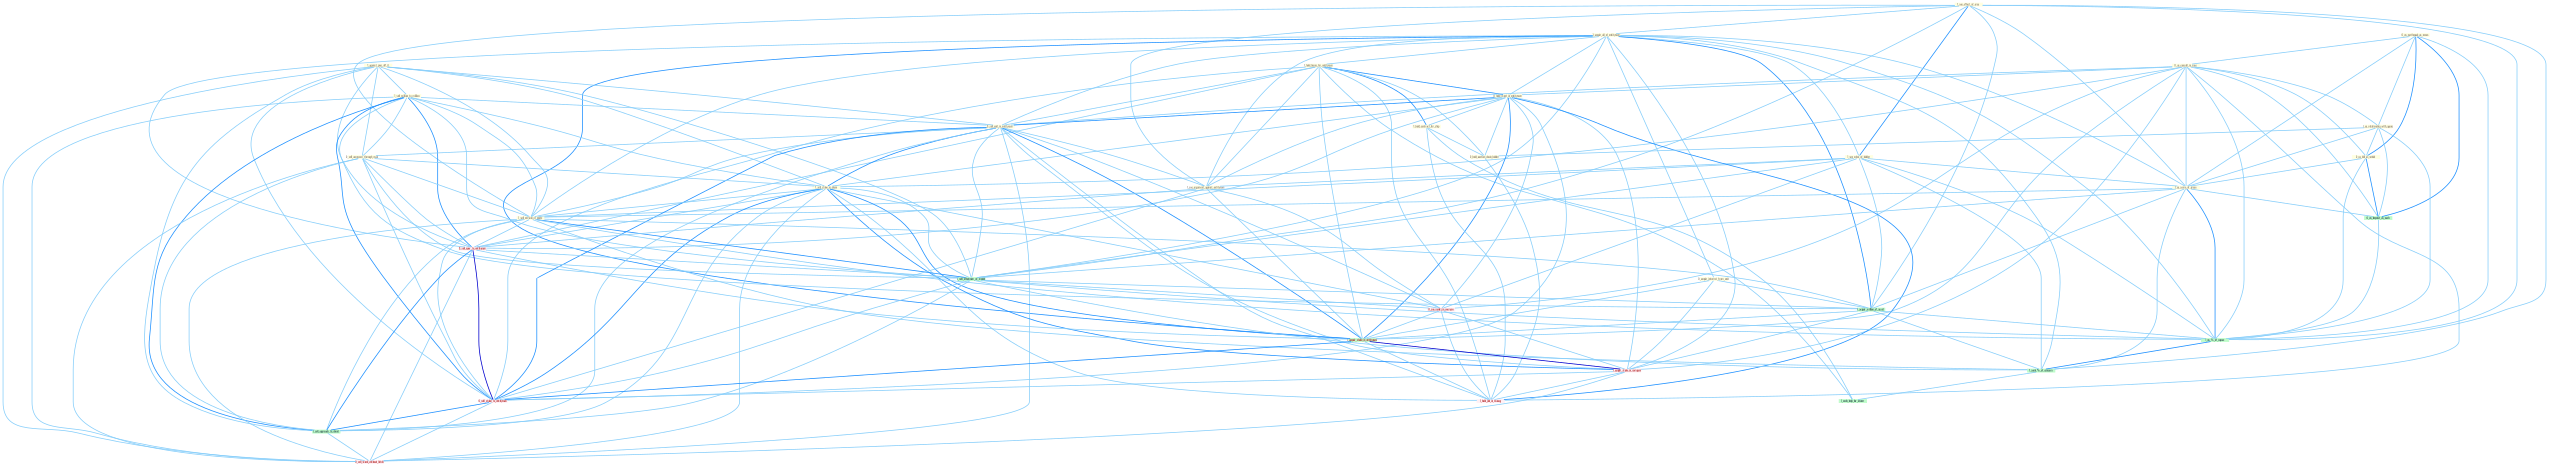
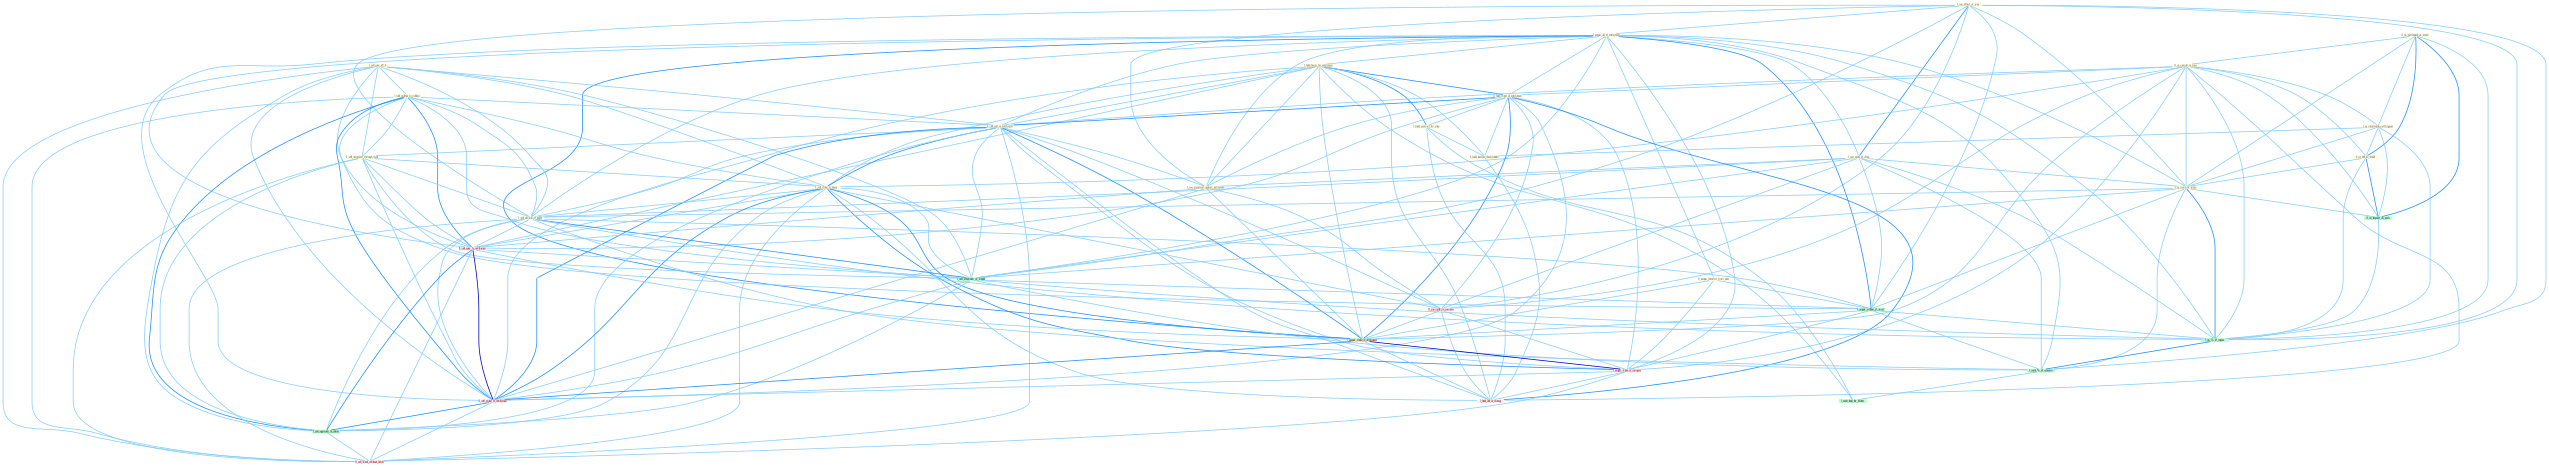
  graph {
    fontname=Oswald
    node [color="#ffffe0" fixedsize=true fontcolor="#8b7d6b" fontname=Oswald fontsize=4 shape=polygon style=filled]
    edge [color="#87cefa" fontname=Oswald w=1]
    "1_see_effect_of_eros " [height=.06 width=.5]
    "1_acquir_all_of_entitynam " [height=.06 width=.5]
-   "1_sell_piec_off_it " [height=.06 width=.5 label="1_against_piec_off_it"]
+   "1_sell_piec_off_it " [height=.06 width=.5]
    "1_hold_licens_for_entitynam " [height=.06 width=.5]
-   "1_see_veloc_of_drop " [height=.06 width=.5 label="1_see_veloc_of_bidder"]
+   "1_see_veloc_of_drop " [height=.06 width=.5]
    "1_sell_million_to_million " [height=.06 width=.5]
    "0_us_earthquak_as_excus " [height=.06 width=.5]
    "0_us_consult_in_case " [height=.06 width=.5]
    "0_acquir_interest_from_unit " [height=.06 width=.5]
    "0_hold_meet_in_entitynam " [height=.06 width=.5]
    "1_us_relationship_with_agenc " [height=.06 width=.5]
    "0_sell_unit_in_entitynam " [height=.06 width=.5]
    "1_hold_contract_for_ship " [height=.06 width=.5]
    "0_sell_accessori_through_mail " [height=.06 width=.5]
    "1_sell_stake_in_chain " [height=.06 width=.5]
    "0_us_bill_as_vehicl " [height=.06 width=.5]
    n17 [height=.06 label="0_hold_auction_chain_bidder" width=.5]
    "1_us_some_of_proce " [height=.06 width=.5]
    "1_sell_version_of_devic " [height=.06 width=.5]
    "1_see_argument_against_entitynam " [height=.06 width=.5]
    "0_sell_oper_to_entitynam " [color="#fff0f5" fontcolor="#b22222" height=.06 width=.5]
    "0_see_vaniti_in_everyon " [color="#fff0f5" fontcolor="#b22222" height=.06 width=.5]
    "1_acquir_stake_in_compani " [color="#fff0f5" fontcolor="#b22222" height=.06 width=.5]
    "0_sell_stake_to_entitynam " [color="#fff0f5" fontcolor="#b22222" height=.06 width=.5]
    "1_hold_job_in_manag " [color="#fff0f5" fontcolor="#b22222" height=.06 width=.5]
    "0_sell_stock_without_hitch " [color="#fff0f5" fontcolor="#b22222" height=.06 width=.5]
    "1_sell_othernum_of_model " [color="#BDFCC9" fontcolor="#2f4f4f" height=.06 width=.5]
    "1_acquir_million_of_asset " [color="#BDFCC9" fontcolor="#2f4f4f" height=.06 width=.5]
    "1_us_%_of_capac " [color="#BDFCC9" fontcolor="#2f4f4f" height=.06 width=.5]
    "1_seek_%_of_concern " [color="#BDFCC9" fontcolor="#2f4f4f" height=.06 width=.5]
    "1_acquir_stake_in_entitynam " [color="#BDFCC9" fontcolor="#b22222" height=.06 width=.5]
    "1_sell_approach_to_client " [color="#BDFCC9" fontcolor="#2f4f4f" height=.06 width=.5]
    "1_seek_help_for_owner " [color="#BDFCC9" fontcolor="#2f4f4f" height=.06 width=.5]
    "0_us_deposit_as_cach " [color="#BDFCC9" fontcolor="#2f4f4f" height=.06 width=.5]
    subgraph sub_1 {
      "1_see_effect_of_eros "
      "1_acquir_all_of_entitynam "
      "1_sell_piec_off_it "
      "1_hold_licens_for_entitynam "
      "1_see_veloc_of_drop "
      "1_sell_million_to_million "
      "0_us_earthquak_as_excus "
      "0_us_consult_in_case "
      "0_acquir_interest_from_unit "
      "0_hold_meet_in_entitynam "
      "1_us_relationship_with_agenc "
      "0_sell_unit_in_entitynam "
      "1_hold_contract_for_ship "
      "0_sell_accessori_through_mail "
      "1_sell_stake_in_chain "
      "0_us_bill_as_vehicl "
      n17
      "1_us_some_of_proce "
      "1_sell_version_of_devic "
      "1_see_argument_against_entitynam "
    }
    subgraph sub_2 {
      "0_sell_oper_to_entitynam "
      "0_see_vaniti_in_everyon "
      "1_acquir_stake_in_compani "
      "0_sell_stake_to_entitynam "
      "1_hold_job_in_manag "
      "0_sell_stock_without_hitch "
    }
    "1_see_effect_of_eros " -- "1_acquir_all_of_entitynam "
    "1_see_effect_of_eros " -- "1_see_veloc_of_drop " [color="#1e90ff" w=2]
    "1_see_effect_of_eros " -- "1_us_some_of_proce "
    "1_see_effect_of_eros " -- "1_sell_version_of_devic "
    "1_see_effect_of_eros " -- "1_see_argument_against_entitynam "
-   "1_sell_othernum_of_model " -- "0_see_vaniti_in_everyon "
+   "1_see_effect_of_eros " -- "0_see_vaniti_in_everyon "
    "1_see_effect_of_eros " -- "1_sell_othernum_of_model "
    "1_see_effect_of_eros " -- "1_acquir_million_of_asset "
    "1_see_effect_of_eros " -- "1_us_%_of_capac "
    "1_see_effect_of_eros " -- "1_seek_%_of_concern "
    "1_acquir_all_of_entitynam " -- "1_hold_licens_for_entitynam "
    "1_acquir_all_of_entitynam " -- "1_see_veloc_of_drop "
    "1_acquir_all_of_entitynam " -- "0_acquir_interest_from_unit "
    "1_acquir_all_of_entitynam " -- "0_hold_meet_in_entitynam "
    "1_acquir_all_of_entitynam " -- "0_sell_unit_in_entitynam "
    "1_acquir_all_of_entitynam " -- "1_us_some_of_proce "
    "1_acquir_all_of_entitynam " -- "1_sell_version_of_devic "
    "1_acquir_all_of_entitynam " -- "1_see_argument_against_entitynam "
    "1_acquir_all_of_entitynam " -- "0_sell_oper_to_entitynam "
    "1_acquir_all_of_entitynam " -- "1_acquir_stake_in_compani "
+   "1_acquir_all_of_entitynam " -- "0_sell_stake_to_entitynam "
    "1_acquir_all_of_entitynam " -- "1_sell_othernum_of_model "
    "1_acquir_all_of_entitynam " -- "1_acquir_million_of_asset " [color="#1e90ff" w=2]
    "1_acquir_all_of_entitynam " -- "1_us_%_of_capac "
    "1_acquir_all_of_entitynam " -- "1_seek_%_of_concern "
    "1_acquir_all_of_entitynam " -- "1_acquir_stake_in_entitynam " [color="#1e90ff" w=2]
    "1_sell_piec_off_it " -- "1_sell_million_to_million "
    "1_sell_piec_off_it " -- "0_sell_unit_in_entitynam "
    "1_sell_piec_off_it " -- "0_sell_accessori_through_mail "
    "1_sell_piec_off_it " -- "1_sell_stake_in_chain "
    "1_sell_piec_off_it " -- "1_sell_version_of_devic "
    "1_sell_piec_off_it " -- "0_sell_oper_to_entitynam "
    "1_sell_piec_off_it " -- "0_sell_stake_to_entitynam "
    "1_sell_piec_off_it " -- "0_sell_stock_without_hitch "
    "1_sell_piec_off_it " -- "1_sell_othernum_of_model "
    "1_sell_piec_off_it " -- "1_sell_approach_to_client "
    "1_hold_licens_for_entitynam " -- "0_hold_meet_in_entitynam " [color="#1e90ff" w=2]
    "1_hold_licens_for_entitynam " -- "0_sell_unit_in_entitynam "
    "1_hold_licens_for_entitynam " -- "1_hold_contract_for_ship " [color="#1e90ff" w=2]
    "1_hold_licens_for_entitynam " -- n17
    "1_hold_licens_for_entitynam " -- "1_see_argument_against_entitynam "
    "1_hold_licens_for_entitynam " -- "0_sell_oper_to_entitynam "
    "1_hold_licens_for_entitynam " -- "0_sell_stake_to_entitynam "
    "1_hold_licens_for_entitynam " -- "1_hold_job_in_manag "
    "1_hold_licens_for_entitynam " -- "1_acquir_stake_in_entitynam "
    "1_hold_licens_for_entitynam " -- "1_seek_help_for_owner "
    "1_see_veloc_of_drop " -- "1_us_some_of_proce "
    "1_see_veloc_of_drop " -- "1_sell_version_of_devic "
    "1_see_veloc_of_drop " -- "1_see_argument_against_entitynam "
    "1_see_veloc_of_drop " -- "0_see_vaniti_in_everyon "
    "1_see_veloc_of_drop " -- "1_sell_othernum_of_model "
    "1_see_veloc_of_drop " -- "1_acquir_million_of_asset "
    "1_see_veloc_of_drop " -- "1_us_%_of_capac "
    "1_see_veloc_of_drop " -- "1_seek_%_of_concern "
    "1_sell_million_to_million " -- "0_sell_unit_in_entitynam "
    "1_sell_million_to_million " -- "0_sell_accessori_through_mail "
    "1_sell_million_to_million " -- "1_sell_stake_in_chain "
    "1_sell_million_to_million " -- "1_sell_version_of_devic "
    "1_sell_million_to_million " -- "0_sell_oper_to_entitynam " [color="#1e90ff" w=2]
    "1_sell_million_to_million " -- "0_sell_stake_to_entitynam " [color="#1e90ff" w=2]
    "1_sell_million_to_million " -- "0_sell_stock_without_hitch "
    "1_sell_million_to_million " -- "1_sell_othernum_of_model "
    "1_sell_million_to_million " -- "1_acquir_million_of_asset "
    "1_sell_million_to_million " -- "1_sell_approach_to_client " [color="#1e90ff" w=2]
    "0_us_earthquak_as_excus " -- "0_us_consult_in_case "
    "0_us_earthquak_as_excus " -- "1_us_relationship_with_agenc "
    "0_us_earthquak_as_excus " -- "0_us_bill_as_vehicl " [color="#1e90ff" w=2]
    "0_us_earthquak_as_excus " -- "1_us_some_of_proce "
    "0_us_earthquak_as_excus " -- "1_us_%_of_capac "
    "0_us_earthquak_as_excus " -- "0_us_deposit_as_cach " [color="#1e90ff" w=2]
    "0_us_consult_in_case " -- "0_hold_meet_in_entitynam "
    "0_us_consult_in_case " -- "1_us_relationship_with_agenc "
    "0_us_consult_in_case " -- "0_sell_unit_in_entitynam "
    "0_us_consult_in_case " -- "1_sell_stake_in_chain "
    "0_us_consult_in_case " -- "0_us_bill_as_vehicl "
    "0_us_consult_in_case " -- "1_us_some_of_proce "
    "0_us_consult_in_case " -- "0_see_vaniti_in_everyon "
    "0_us_consult_in_case " -- "1_acquir_stake_in_compani "
    "0_us_consult_in_case " -- "1_hold_job_in_manag "
    "0_us_consult_in_case " -- "1_us_%_of_capac "
    "0_us_consult_in_case " -- "1_acquir_stake_in_entitynam "
    "0_us_consult_in_case " -- "0_us_deposit_as_cach "
    "0_acquir_interest_from_unit " -- "1_acquir_stake_in_compani "
    "0_acquir_interest_from_unit " -- "1_acquir_million_of_asset "
    "0_acquir_interest_from_unit " -- "1_acquir_stake_in_entitynam "
    "0_hold_meet_in_entitynam " -- "0_sell_unit_in_entitynam " [color="#1e90ff" w=2]
    "0_hold_meet_in_entitynam " -- "1_hold_contract_for_ship "
-   "0_hold_meet_in_entitynam " -- "1_sell_stake_in_chain "
+   "1_hold_licens_for_entitynam " -- "1_sell_stake_in_chain "
    "0_hold_meet_in_entitynam " -- n17
    "0_hold_meet_in_entitynam " -- "1_see_argument_against_entitynam "
    "0_hold_meet_in_entitynam " -- "0_sell_oper_to_entitynam "
    "0_hold_meet_in_entitynam " -- "0_see_vaniti_in_everyon "
    "0_hold_meet_in_entitynam " -- "1_acquir_stake_in_compani "
    "0_hold_meet_in_entitynam " -- "0_sell_stake_to_entitynam "
    "0_hold_meet_in_entitynam " -- "1_hold_job_in_manag " [color="#1e90ff" w=2]
    "0_hold_meet_in_entitynam " -- "1_acquir_stake_in_entitynam " [color="#1e90ff" w=2]
    "1_us_relationship_with_agenc " -- "0_us_bill_as_vehicl "
    "1_us_relationship_with_agenc " -- n17
    "1_us_relationship_with_agenc " -- "1_us_some_of_proce "
    "1_us_relationship_with_agenc " -- "1_us_%_of_capac "
    "1_us_relationship_with_agenc " -- "0_us_deposit_as_cach "
    "0_sell_unit_in_entitynam " -- "0_sell_accessori_through_mail "
    "0_sell_unit_in_entitynam " -- "1_sell_stake_in_chain " [color="#1e90ff" w=2]
    "0_sell_unit_in_entitynam " -- "1_sell_version_of_devic "
    "0_sell_unit_in_entitynam " -- "1_see_argument_against_entitynam "
    "0_sell_unit_in_entitynam " -- "0_see_vaniti_in_everyon "
    "0_sell_unit_in_entitynam " -- "1_acquir_stake_in_compani "
    "0_sell_unit_in_entitynam " -- "0_sell_stake_to_entitynam " [color="#1e90ff" w=2]
    "0_sell_unit_in_entitynam " -- "1_hold_job_in_manag "
    "0_sell_unit_in_entitynam " -- "0_sell_stock_without_hitch "
    "0_sell_unit_in_entitynam " -- "1_sell_othernum_of_model "
    "0_sell_unit_in_entitynam " -- "1_acquir_stake_in_entitynam " [color="#1e90ff" w=2]
    "0_sell_unit_in_entitynam " -- "1_sell_approach_to_client "
    "1_hold_contract_for_ship " -- n17
    "1_hold_contract_for_ship " -- "1_hold_job_in_manag "
    "1_hold_contract_for_ship " -- "1_seek_help_for_owner "
    "0_sell_accessori_through_mail " -- "1_sell_stake_in_chain "
    "0_sell_accessori_through_mail " -- "1_sell_version_of_devic "
    "0_sell_accessori_through_mail " -- "0_sell_oper_to_entitynam "
    "0_sell_accessori_through_mail " -- "0_sell_stake_to_entitynam "
    "0_sell_accessori_through_mail " -- "0_sell_stock_without_hitch "
    "0_sell_accessori_through_mail " -- "1_sell_othernum_of_model "
    "0_sell_accessori_through_mail " -- "1_sell_approach_to_client "
    "1_sell_stake_in_chain " -- "1_sell_version_of_devic "
    "1_sell_stake_in_chain " -- "0_sell_oper_to_entitynam "
    "1_sell_stake_in_chain " -- "0_see_vaniti_in_everyon "
    "1_sell_stake_in_chain " -- "1_acquir_stake_in_compani " [color="#1e90ff" w=2]
    "1_sell_stake_in_chain " -- "0_sell_stake_to_entitynam " [color="#1e90ff" w=2]
    "1_sell_stake_in_chain " -- "1_hold_job_in_manag "
    "1_sell_stake_in_chain " -- "0_sell_stock_without_hitch "
    "1_sell_stake_in_chain " -- "1_sell_othernum_of_model "
    "1_sell_stake_in_chain " -- "1_acquir_stake_in_entitynam " [color="#1e90ff" w=2]
    "1_sell_stake_in_chain " -- "1_sell_approach_to_client "
    "0_us_bill_as_vehicl " -- "1_us_some_of_proce "
    "0_us_bill_as_vehicl " -- "1_us_%_of_capac "
    "0_us_bill_as_vehicl " -- "0_us_deposit_as_cach " [color="#1e90ff" w=2]
    n17 -- "1_hold_job_in_manag "
    "1_us_some_of_proce " -- "1_sell_version_of_devic "
    "1_us_some_of_proce " -- "1_sell_othernum_of_model "
    "1_us_some_of_proce " -- "1_acquir_million_of_asset "
    "1_us_some_of_proce " -- "1_us_%_of_capac " [color="#1e90ff" w=2]
    "1_us_some_of_proce " -- "1_seek_%_of_concern "
    "1_us_some_of_proce " -- "0_us_deposit_as_cach "
    "1_sell_version_of_devic " -- "0_sell_oper_to_entitynam "
    "1_sell_version_of_devic " -- "0_sell_stake_to_entitynam "
    "1_sell_version_of_devic " -- "0_sell_stock_without_hitch "
    "1_sell_version_of_devic " -- "1_sell_othernum_of_model " [color="#1e90ff" w=2]
    "1_sell_version_of_devic " -- "1_acquir_million_of_asset "
    "1_sell_version_of_devic " -- "1_us_%_of_capac "
    "1_sell_version_of_devic " -- "1_seek_%_of_concern "
    "1_sell_version_of_devic " -- "1_sell_approach_to_client "
    "1_see_argument_against_entitynam " -- "0_sell_oper_to_entitynam "
    "1_see_argument_against_entitynam " -- "0_see_vaniti_in_everyon "
    "1_see_argument_against_entitynam " -- "0_sell_stake_to_entitynam "
    "1_see_argument_against_entitynam " -- "1_acquir_stake_in_entitynam "
    "0_sell_oper_to_entitynam " -- "0_sell_stake_to_entitynam " [color="#0000cd" w=3]
    "0_sell_oper_to_entitynam " -- "0_sell_stock_without_hitch "
    "0_sell_oper_to_entitynam " -- "1_sell_othernum_of_model "
    "0_sell_oper_to_entitynam " -- "1_acquir_stake_in_entitynam "
    "0_sell_oper_to_entitynam " -- "1_sell_approach_to_client " [color="#1e90ff" w=2]
    "0_see_vaniti_in_everyon " -- "1_acquir_stake_in_compani "
    "0_see_vaniti_in_everyon " -- "1_hold_job_in_manag "
    "0_see_vaniti_in_everyon " -- "1_acquir_stake_in_entitynam "
    "1_acquir_stake_in_compani " -- "0_sell_stake_to_entitynam "
    "1_acquir_stake_in_compani " -- "1_hold_job_in_manag "
    "1_acquir_stake_in_compani " -- "0_sell_stock_without_hitch "
    "0_sell_stake_to_entitynam " -- "0_sell_stock_without_hitch "
    "0_sell_stake_to_entitynam " -- "1_sell_approach_to_client " [color="#1e90ff" w=2]
    "1_sell_othernum_of_model " -- "0_sell_stake_to_entitynam "
    "1_sell_othernum_of_model " -- "1_acquir_million_of_asset "
    "1_sell_othernum_of_model " -- "1_us_%_of_capac "
    "1_sell_othernum_of_model " -- "1_seek_%_of_concern "
    "1_sell_othernum_of_model " -- "1_sell_approach_to_client "
    "1_acquir_million_of_asset " -- "1_acquir_stake_in_compani "
    "1_acquir_million_of_asset " -- "1_us_%_of_capac "
    "1_acquir_million_of_asset " -- "1_seek_%_of_concern "
    "1_acquir_million_of_asset " -- "1_acquir_stake_in_entitynam "
    "1_us_%_of_capac " -- "1_seek_%_of_concern " [color="#1e90ff" w=2]
    "1_seek_%_of_concern " -- "1_seek_help_for_owner "
    "1_acquir_stake_in_entitynam " -- "1_acquir_stake_in_compani " [color="#0000cd" w=3]
    "1_acquir_stake_in_entitynam " -- "0_sell_stake_to_entitynam " [color="#1e90ff" w=2]
    "1_acquir_stake_in_entitynam " -- "1_hold_job_in_manag "
    "1_sell_approach_to_client " -- "0_sell_stock_without_hitch "
    "0_us_deposit_as_cach " -- "1_us_%_of_capac "
  }
